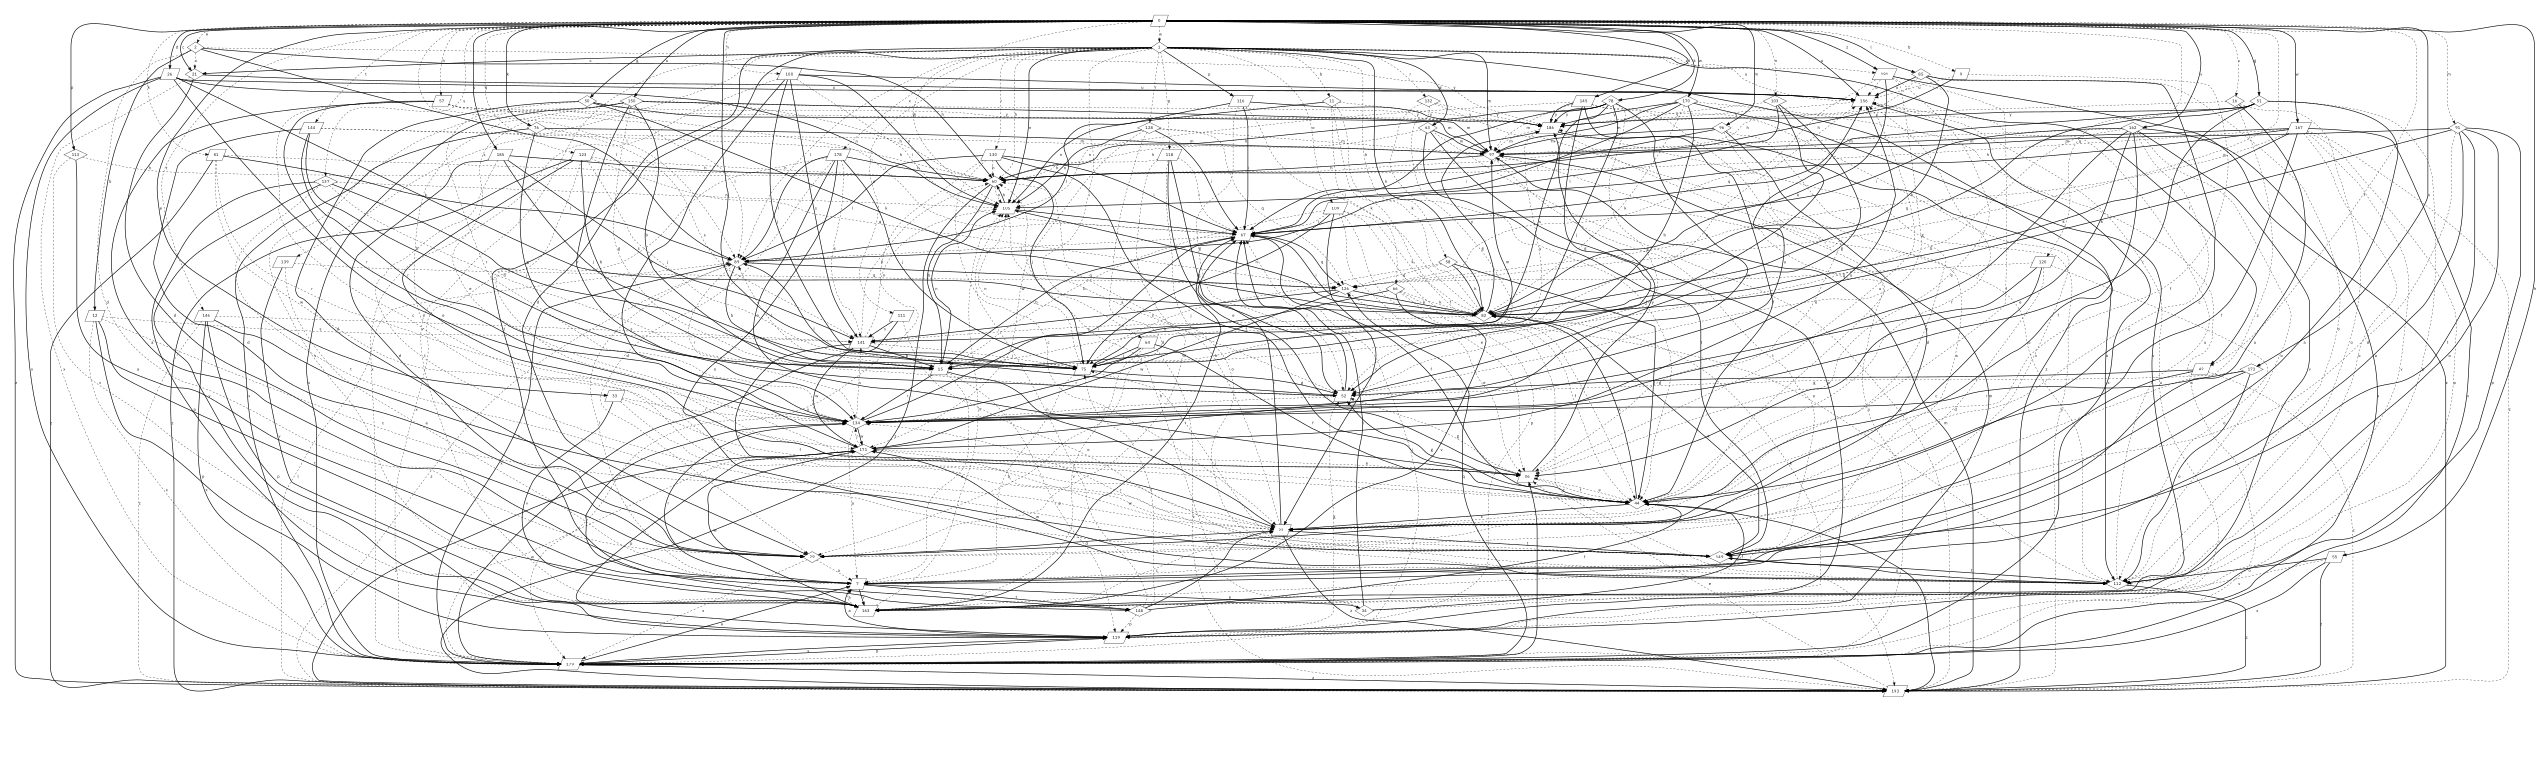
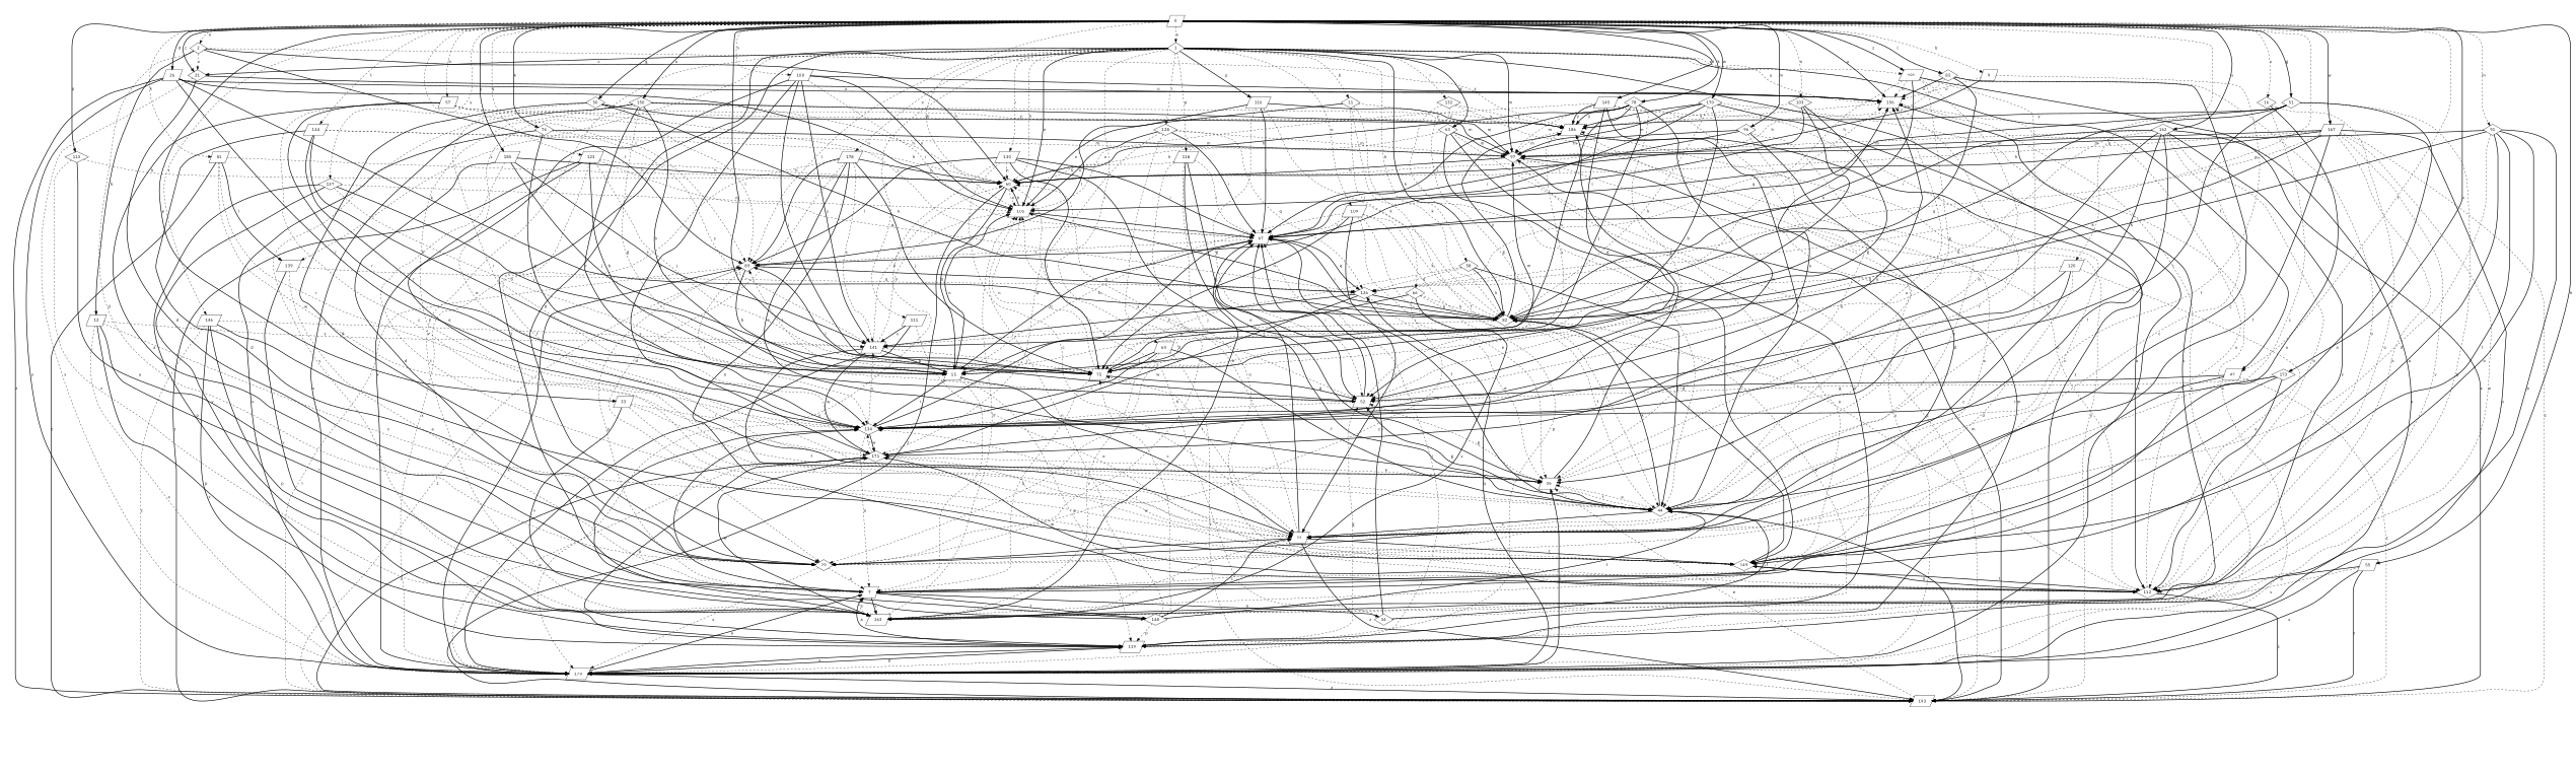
  strict digraph {
    fontname="IBM Plex Sans"
    node [fontname="IBM Plex Sans" shape=parallelogram]
    edge [fontname="IBM Plex Sans" style=bold]
    1 [shape=diamond]
    0
    2 [shape=diamond]
    9
    16 [shape=diamond]
    21 [shape=diamond]
    26
    33
    42
    50 [shape=diamond]
    51 [shape=diamond]
    55
    57
    75
    76 [shape=diamond]
    78 [shape=diamond]
    81
    85 [shape=diamond]
    89 [shape=diamond]
    91 [shape=diamond]
    96 [shape=diamond]
    100
    103 [shape=diamond]
    105
    113 [shape=diamond]
    120
    123
    126 [shape=diamond]
    137 [shape=diamond]
    144
    145
    146
    150 [shape=diamond]
    156
    162 [shape=diamond]
    167
    170 [shape=diamond]
    173 [shape=diamond]
    185
    191
    11 [shape=diamond]
    29 [shape=diamond]
    58 [shape=diamond]
    60 [shape=diamond]
    63 [shape=diamond]
    64
    82 [shape=diamond]
    97 [shape=diamond]
    109
    111
    116
    118
    128 [shape=diamond]
    130
    132 [shape=diamond]
    139
    148 [shape=diamond]
    163
    178
    193
    12
    186
    44 [shape=diamond]
    7
    22
    112 [shape=diamond]
    179
    134 [shape=diamond]
    149 [shape=diamond]
    52
    119
    67
    141
    171 [shape=diamond]
    15
    36
    66 [shape=diamond]
    34 [shape=diamond]
    1 -> 21 [label=c]
    1 -> 42 [label=f]
    1 -> 89 [label=l style=dashed]
    1 -> 105 [label=n]
    1 -> 156 [label=u style=dashed]
    1 -> 191 [label=z style=dashed]
    1 -> 11 [label=b style=dashed]
    1 -> 29 [label=d]
    1 -> 58 [label=h style=dashed]
    1 -> 60 [label=h style=dashed]
    1 -> 63 [label=i]
    1 -> 64 [label=i style=dashed]
    1 -> 82 [label=k]
    1 -> 97 [label=m]
    1 -> 109 [label=o style=dashed]
    1 -> 111 [label=o style=dashed]
    1 -> 116 [label=p]
    1 -> 118 [label=p style=dashed]
    1 -> 128 [label=r style=dashed]
    1 -> 130 [label=r style=dashed]
    1 -> 132 [label=r style=dashed]
    1 -> 139 [label=s style=dashed]
    1 -> 148 [label=t]
    1 -> 163 [label=v style=dashed]
    1 -> 178 [label=x style=dashed]
    1 -> 193 [label=z]
    0 -> 1 [label=a style=dashed]
    0 -> 2 [label=a style=dashed]
    0 -> 9 [label=b style=dashed]
    0 -> 16 [label=c style=dashed]
    0 -> 21 [label=c]
    0 -> 26 [label=d]
    0 -> 33 [label=e]
    0 -> 42 [label=f style=dashed]
    0 -> 50 [label=g]
    0 -> 51 [label=g]
    0 -> 55 [label=h]
    0 -> 57 [label=h style=dashed]
    0 -> 75 [label=j]
    0 -> 76 [label=k]
    0 -> 78 [label=k]
    0 -> 81 [label=k style=dashed]
    0 -> 85 [label=l]
    0 -> 89 [label=l style=dashed]
    0 -> 91 [label=m style=dashed]
    0 -> 96 [label=m]
    0 -> 100 [label=n style=dashed]
    0 -> 103 [label=n style=dashed]
    0 -> 105 [label=n style=dashed]
    0 -> 113 [label=p]
    0 -> 120 [label=q style=dashed]
    0 -> 123 [label=q style=dashed]
    0 -> 126 [label=q style=dashed]
    0 -> 137 [label=s style=dashed]
    0 -> 144 [label=t style=dashed]
    0 -> 145 [label=t]
    0 -> 146 [label=t style=dashed]
    0 -> 150 [label=u]
    0 -> 156 [label=u]
    0 -> 162 [label=v]
    0 -> 167 [label=w]
    0 -> 170 [label=w]
    0 -> 173 [label=x]
    0 -> 185 [label=y]
    0 -> 191 [label=z]
    2 -> 21 [label=c style=dashed]
    2 -> 89 [label=l]
    2 -> 29 [label=d style=dashed]
    2 -> 60 [label=h]
    2 -> 12 [label=b]
    2 -> 186 [label=y style=dashed]
    9 -> 156 [label=u style=dashed]
    9 -> 60 [label=h]
    9 -> 44 [label=f style=dashed]
-   16 -> 186 [label=y style=dashed]
    16 -> 7 [label=a]
    16 -> 22 [label=c style=dashed]
    16 -> 112 [label=o style=dashed]
    21 -> 156 [label=u]
    21 -> 29 [label=d]
    21 -> 179 [label=x style=dashed]
    26 -> 105 [label=n]
    26 -> 156 [label=u]
    26 -> 82 [label=k]
    26 -> 193 [label=z]
    26 -> 179 [label=x]
    26 -> 134 [label=r]
    33 -> 163 [label=v]
    33 -> 44 [label=f style=dashed]
    33 -> 22 [label=c style=dashed]
    33 -> 134 [label=r style=dashed]
    42 -> 193 [label=z style=dashed]
    42 -> 149 [label=t]
    42 -> 52 [label=g]
    50 -> 29 [label=d]
    50 -> 82 [label=k]
    50 -> 97 [label=m]
    50 -> 186 [label=y style=dashed]
    50 -> 134 [label=r style=dashed]
    51 -> 82 [label=k]
    51 -> 186 [label=y]
    51 -> 7 [label=a]
    51 -> 134 [label=r]
    51 -> 119 [label=p style=dashed]
    51 -> 67 [label=i]
    55 -> 163 [label=v style=dashed]
    55 -> 193 [label=z]
    55 -> 112 [label=o]
    55 -> 179 [label=x]
    57 -> 89 [label=l style=dashed]
    57 -> 186 [label=y style=dashed]
    57 -> 7 [label=a]
    57 -> 22 [label=c style=dashed]
    57 -> 134 [label=r]
    57 -> 67 [label=i style=dashed]
    75 -> 105 [label=n style=dashed]
    75 -> 156 [label=u style=dashed]
    75 -> 97 [label=m]
    75 -> 7 [label=a style=dashed]
    75 -> 52 [label=g]
    76 -> 97 [label=m]
    76 -> 179 [label=x]
    76 -> 52 [label=g]
    76 -> 141 [label=s style=dashed]
    78 -> 75 [label=j]
    78 -> 60 [label=h]
    78 -> 186 [label=y]
    78 -> 52 [label=g style=dashed]
    78 -> 67 [label=i]
    78 -> 141 [label=s]
    78 -> 171 [label=w]
-   81 -> 89 [label=l]
+   81 -> 139 [label=l]
    81 -> 60 [label=h style=dashed]
    81 -> 193 [label=z]
    81 -> 134 [label=r style=dashed]
    81 -> 171 [label=w style=dashed]
    85 -> 156 [label=u]
    85 -> 60 [label=h style=dashed]
    85 -> 82 [label=k]
    85 -> 22 [label=c]
    85 -> 112 [label=o style=dashed]
    89 -> 126 [label=q]
    89 -> 193 [label=z style=dashed]
    89 -> 179 [label=x]
    89 -> 134 [label=r style=dashed]
    89 -> 15 [label=b]
    91 -> 29 [label=d style=dashed]
    91 -> 82 [label=k]
    91 -> 97 [label=m]
    91 -> 7 [label=a]
    91 -> 112 [label=o]
    91 -> 149 [label=t]
    91 -> 119 [label=p]
    96 -> 29 [label=d]
    96 -> 97 [label=m]
    96 -> 22 [label=c style=dashed]
    96 -> 67 [label=i]
    96 -> 36 [label=e style=dashed]
    100 -> 75 [label=j]
    100 -> 105 [label=n]
    100 -> 156 [label=u]
-   100 -> 179 [label=x style=dashed]
+   100 -> 179 [label=x]
    100 -> 67 [label=i style=dashed]
    100 -> 141 [label=s]
    100 -> 171 [label=w]
    103 -> 75 [label=j]
    103 -> 89 [label=l]
    103 -> 186 [label=y style=dashed]
    103 -> 52 [label=g]
    105 -> 60 [label=h]
    105 -> 67 [label=i]
    113 -> 60 [label=h style=dashed]
    113 -> 163 [label=v style=dashed]
    113 -> 7 [label=a]
    120 -> 126 [label=q style=dashed]
    120 -> 29 [label=d style=dashed]
    120 -> 22 [label=c]
    120 -> 112 [label=o style=dashed]
    120 -> 134 [label=r]
    123 -> 75 [label=j style=dashed]
    123 -> 126 [label=q style=dashed]
    123 -> 60 [label=h style=dashed]
    123 -> 193 [label=z]
    123 -> 44 [label=f style=dashed]
    123 -> 15 [label=b]
    123 -> 36 [label=e]
    126 -> 82 [label=k]
    126 -> 141 [label=s]
    126 -> 171 [label=w]
    126 -> 36 [label=e style=dashed]
    137 -> 75 [label=j]
    137 -> 105 [label=n style=dashed]
    137 -> 163 [label=v]
-   137 -> 149 [label=t style=dashed]
    137 -> 119 [label=p]
    137 -> 15 [label=b style=dashed]
    144 -> 29 [label=d]
    144 -> 60 [label=h style=dashed]
    144 -> 97 [label=m style=dashed]
    144 -> 134 [label=r]
    144 -> 15 [label=b]
    145 -> 105 [label=n style=dashed]
    145 -> 97 [label=m style=dashed]
    145 -> 163 [label=v style=dashed]
    145 -> 186 [label=y]
    145 -> 44 [label=f]
    145 -> 22 [label=c style=dashed]
    145 -> 52 [label=g]
    146 -> 193 [label=z style=dashed]
    146 -> 179 [label=x]
    146 -> 149 [label=t]
    146 -> 119 [label=p]
    146 -> 141 [label=s style=dashed]
    150 -> 60 [label=h style=dashed]
    150 -> 97 [label=m]
    150 -> 163 [label=v style=dashed]
    150 -> 186 [label=y style=dashed]
    150 -> 22 [label=c style=dashed]
    150 -> 179 [label=x]
    150 -> 134 [label=r]
    150 -> 52 [label=g style=dashed]
    150 -> 15 [label=b]
    150 -> 36 [label=e style=dashed]
    156 -> 186 [label=y style=dashed]
    156 -> 44 [label=f style=dashed]
    156 -> 179 [label=x]
    162 -> 97 [label=m style=dashed]
    162 -> 163 [label=v]
    162 -> 44 [label=f]
    162 -> 22 [label=c style=dashed]
    162 -> 112 [label=o style=dashed]
    162 -> 179 [label=x]
    162 -> 134 [label=r]
    162 -> 67 [label=i]
    162 -> 15 [label=b style=dashed]
    162 -> 36 [label=e]
    167 -> 105 [label=n]
    167 -> 126 [label=q style=dashed]
    167 -> 60 [label=h style=dashed]
    167 -> 82 [label=k]
    167 -> 97 [label=m]
    167 -> 163 [label=v style=dashed]
    167 -> 193 [label=z style=dashed]
    167 -> 44 [label=f]
    167 -> 112 [label=o style=dashed]
    167 -> 179 [label=x]
    167 -> 119 [label=p style=dashed]
    170 -> 82 [label=k style=dashed]
    170 -> 97 [label=m]
    170 -> 163 [label=v]
    170 -> 186 [label=y]
    170 -> 179 [label=x style=dashed]
    170 -> 67 [label=i]
    170 -> 15 [label=b]
    173 -> 112 [label=o]
    173 -> 134 [label=r]
    173 -> 149 [label=t]
    173 -> 52 [label=g style=dashed]
    185 -> 75 [label=j]
    185 -> 29 [label=d]
    185 -> 60 [label=h]
    185 -> 149 [label=t style=dashed]
    185 -> 141 [label=s]
    191 -> 126 [label=q style=dashed]
    191 -> 156 [label=u style=dashed]
    191 -> 82 [label=k]
    191 -> 193 [label=z]
    191 -> 44 [label=f style=dashed]
    191 -> 52 [label=g style=dashed]
    191 -> 36 [label=e style=dashed]
    11 -> 105 [label=n]
    11 -> 82 [label=k style=dashed]
    11 -> 186 [label=y style=dashed]
    11 -> 44 [label=f style=dashed]
    11 -> 66 [label=i style=dashed]
    29 -> 7 [label=a style=dashed]
    29 -> 179 [label=x style=dashed]
    58 -> 75 [label=j style=dashed]
    58 -> 126 [label=q style=dashed]
    58 -> 82 [label=k]
    58 -> 44 [label=f]
    60 -> 105 [label=n style=dashed]
    60 -> 193 [label=z]
    60 -> 15 [label=b]
    63 -> 60 [label=h style=dashed]
    63 -> 97 [label=m]
    63 -> 193 [label=z style=dashed]
    63 -> 149 [label=t]
    63 -> 119 [label=p]
    64 -> 75 [label=j]
    64 -> 163 [label=v style=dashed]
    64 -> 193 [label=z style=dashed]
    64 -> 44 [label=f]
    64 -> 134 [label=r]
    82 -> 105 [label=n]
    82 -> 186 [label=y]
    82 -> 67 [label=i]
    82 -> 141 [label=s style=dashed]
    97 -> 60 [label=h]
    97 -> 179 [label=x style=dashed]
    97 -> 149 [label=t style=dashed]
    109 -> 75 [label=j]
    109 -> 82 [label=k style=dashed]
    109 -> 22 [label=c]
    109 -> 112 [label=o style=dashed]
    109 -> 119 [label=p style=dashed]
    109 -> 67 [label=i style=dashed]
    109 -> 15 [label=b style=dashed]
    109 -> 36 [label=e style=dashed]
    111 -> 112 [label=o style=dashed]
    111 -> 179 [label=x]
    111 -> 141 [label=s]
    116 -> 89 [label=l]
    116 -> 82 [label=k style=dashed]
    116 -> 186 [label=y]
    116 -> 52 [label=g style=dashed]
    116 -> 67 [label=i]
    118 -> 29 [label=d style=dashed]
    118 -> 60 [label=h style=dashed]
    118 -> 112 [label=o style=dashed]
    118 -> 52 [label=g]
    118 -> 67 [label=i style=dashed]
    118 -> 36 [label=e]
    128 -> 105 [label=n]
    128 -> 126 [label=q style=dashed]
    128 -> 29 [label=d style=dashed]
    128 -> 97 [label=m style=dashed]
    128 -> 67 [label=i]
    128 -> 171 [label=w style=dashed]
    130 -> 75 [label=j]
    130 -> 89 [label=l]
    130 -> 60 [label=h style=dashed]
    130 -> 44 [label=f]
    130 -> 22 [label=c style=dashed]
    130 -> 179 [label=x style=dashed]
    130 -> 67 [label=i]
    132 -> 186 [label=y style=dashed]
    132 -> 44 [label=f style=dashed]
    132 -> 112 [label=o style=dashed]
    132 -> 52 [label=g style=dashed]
    139 -> 126 [label=q style=dashed]
    139 -> 163 [label=v]
    139 -> 7 [label=a style=dashed]
    148 -> 75 [label=j style=dashed]
    148 -> 105 [label=n style=dashed]
    148 -> 44 [label=f]
    148 -> 22 [label=c]
    148 -> 119 [label=p style=dashed]
    163 -> 105 [label=n style=dashed]
    163 -> 7 [label=a style=dashed]
    163 -> 22 [label=c style=dashed]
    163 -> 134 [label=r]
    163 -> 67 [label=i]
    163 -> 171 [label=w]
    178 -> 75 [label=j]
    178 -> 89 [label=l]
    178 -> 29 [label=d style=dashed]
    178 -> 60 [label=h]
    178 -> 112 [label=o]
    178 -> 179 [label=x style=dashed]
    178 -> 141 [label=s style=dashed]
    178 -> 36 [label=e]
    193 -> 89 [label=l style=dashed]
    193 -> 97 [label=m]
    193 -> 186 [label=y style=dashed]
    193 -> 36 [label=e style=dashed]
    12 -> 148 [label=t]
    12 -> 22 [label=c style=dashed]
    12 -> 179 [label=x style=dashed]
    12 -> 119 [label=p]
    12 -> 141 [label=s style=dashed]
    186 -> 97 [label=m style=dashed]
    186 -> 7 [label=a style=dashed]
    186 -> 112 [label=o]
    44 -> 82 [label=k]
    44 -> 193 [label=z]
    44 -> 22 [label=c]
    44 -> 52 [label=g]
    44 -> 36 [label=e style=dashed]
-   7 -> 89 [label=l style=dashed]
+   7 -> 89 [label=p style=dashed]
    7 -> 148 [label=t]
    7 -> 163 [label=v]
    7 -> 134 [label=r]
    7 -> 34 [label=e]
    22 -> 29 [label=d]
    22 -> 60 [label=h style=dashed]
    22 -> 193 [label=z]
    22 -> 149 [label=t]
    22 -> 67 [label=i]
    112 -> 156 [label=u style=dashed]
    112 -> 193 [label=z]
    112 -> 149 [label=t]
    112 -> 171 [label=w]
    179 -> 126 [label=q]
    179 -> 156 [label=u style=dashed]
    179 -> 193 [label=z]
    179 -> 7 [label=a]
    179 -> 119 [label=p]
    179 -> 67 [label=i style=dashed]
    179 -> 171 [label=w style=dashed]
    179 -> 36 [label=e]
    134 -> 156 [label=u]
    134 -> 7 [label=a style=dashed]
    134 -> 67 [label=i]
    134 -> 141 [label=s style=dashed]
    134 -> 171 [label=w]
    149 -> 75 [label=j style=dashed]
    149 -> 82 [label=k]
    149 -> 112 [label=o]
    149 -> 134 [label=r style=dashed]
    149 -> 171 [label=w style=dashed]
    52 -> 89 [label=l]
    52 -> 105 [label=a style=dashed]
    52 -> 134 [label=r style=dashed]
    52 -> 67 [label=i]
    119 -> 97 [label=m]
    119 -> 7 [label=a]
    119 -> 179 [label=x]
    119 -> 52 [label=g style=dashed]
    67 -> 89 [label=l style=dashed]
    67 -> 126 [label=q]
    67 -> 44 [label=f]
    67 -> 15 [label=b]
    141 -> 75 [label=j style=dashed]
    141 -> 105 [label=n style=dashed]
    141 -> 60 [label=h style=dashed]
    141 -> 22 [label=c]
    141 -> 171 [label=w]
    141 -> 15 [label=b]
    171 -> 156 [label=u]
    171 -> 193 [label=z]
    171 -> 134 [label=r style=dashed]
    171 -> 119 [label=p]
    171 -> 36 [label=e style=dashed]
    15 -> 89 [label=l style=dashed]
    15 -> 105 [label=n]
    15 -> 186 [label=y style=dashed]
    15 -> 7 [label=a style=dashed]
    15 -> 22 [label=c]
    15 -> 134 [label=r]
    15 -> 119 [label=p style=dashed]
    36 -> 156 [label=u style=dashed]
    36 -> 186 [label=y]
    36 -> 44 [label=f style=dashed]
    36 -> 52 [label=g style=dashed]
    66 -> 82 [label=k style=dashed]
    66 -> 163 [label=v]
-   66 -> 193 [label=z style=dashed]
+   66 -> 29 [label=z style=dashed]
    66 -> 44 [label=f style=dashed]
    66 -> 15 [label=b]
    34 -> 60 [label=h style=dashed]
    34 -> 82 [label=k style=dashed]
    34 -> 44 [label=f]
    34 -> 67 [label=i]
  }
